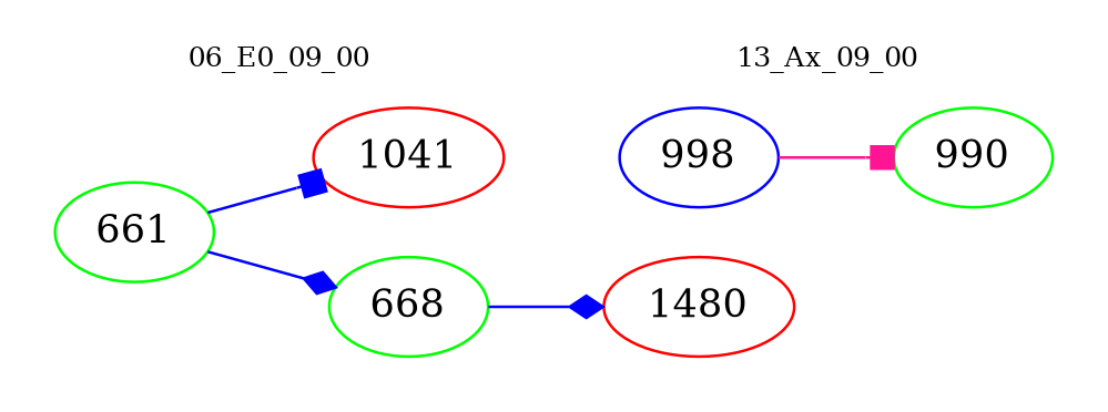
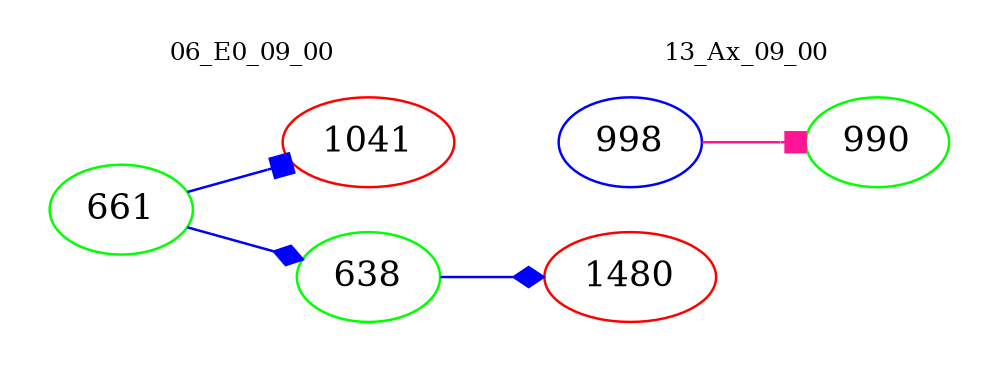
  digraph {
    rankdir=LR
    node [color=green]
    edge [arrowhead=box color=blue]
    n1 [color=blue label=998]
    n2 [label=990]
    n3 [color=red label=1480]
    n4 [label=661]
-   n5 [label=668]
+   n5 [label=638]
    n6 [color=red label=1041]
    subgraph cluster_1 {
      color=white
      fontsize=10
      label="13_Ax_09_00"
      n1
      n2
      n3
    }
    subgraph cluster_2 {
      color=white
      fontsize=10
      label="06_E0_09_00"
      n4
      n5
      n6
    }
    n1 -> n2 [color=deeppink]
    n4 -> n5 [arrowhead=diamond]
    n4 -> n6
    n5 -> n3 [arrowhead=diamond]
  }
